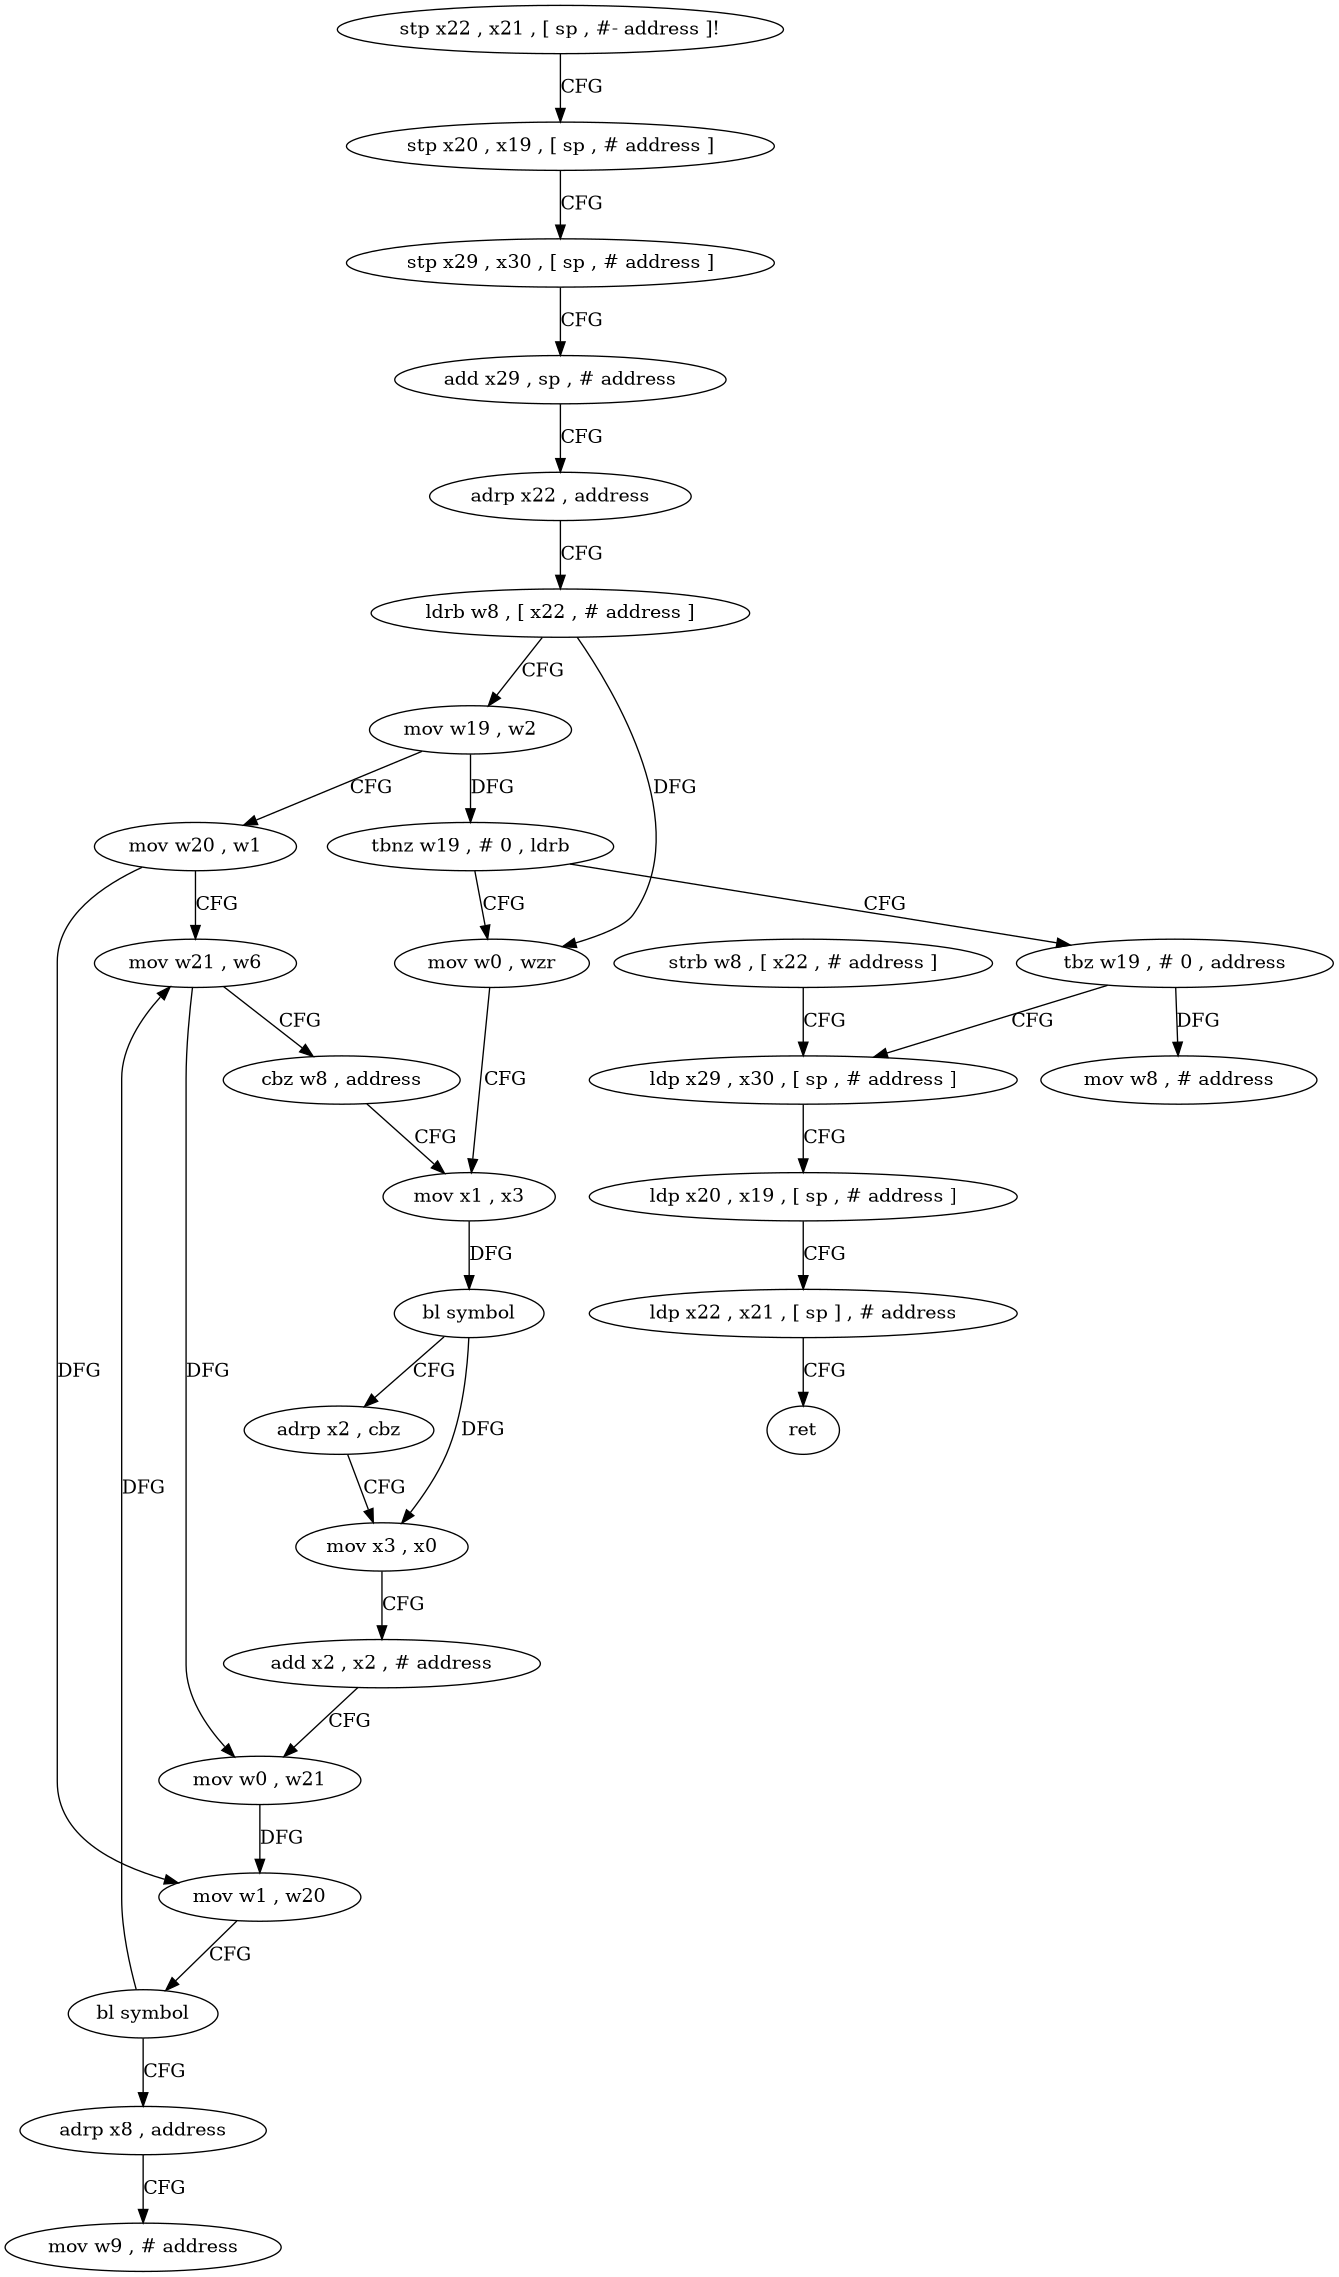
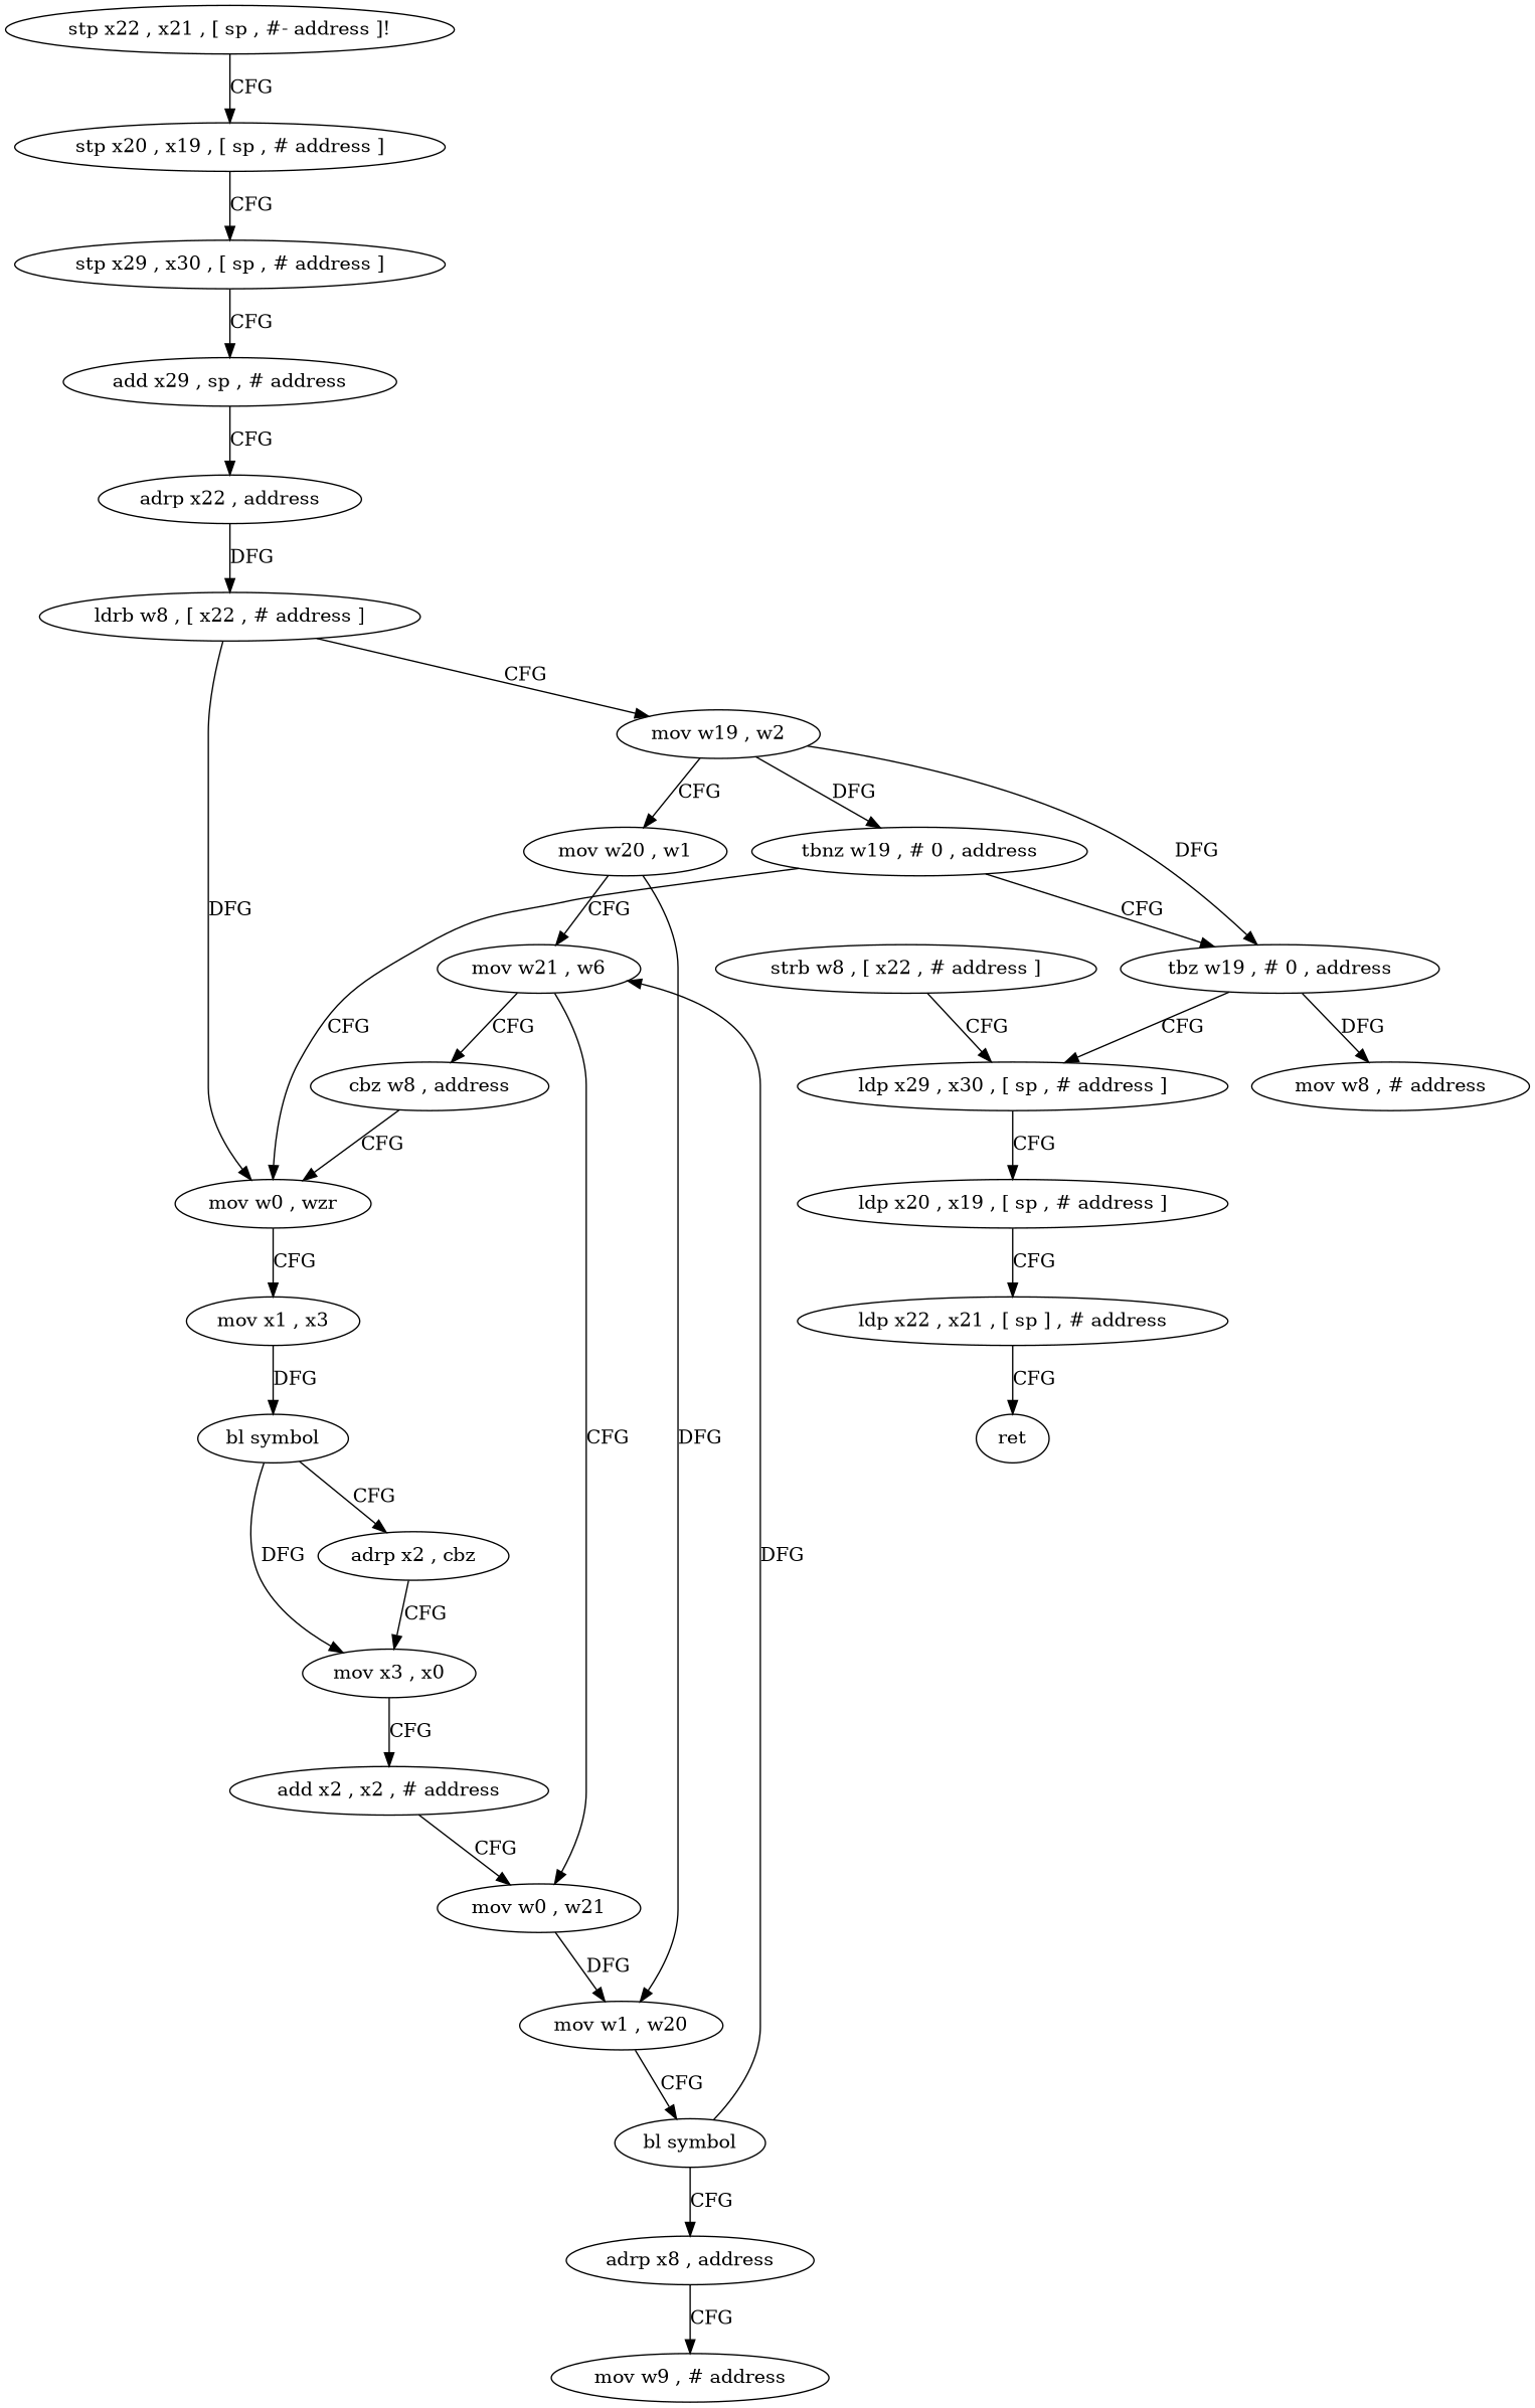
  digraph {
    n1 [label="stp x22 , x21 , [ sp , #- address ]!"]
    n2 [label="stp x20 , x19 , [ sp , # address ]"]
    n3 [label="stp x29 , x30 , [ sp , # address ]"]
    n4 [label="add x29 , sp , # address"]
    n5 [label="adrp x22 , address"]
    n6 [label="ldrb w8 , [ x22 , # address ]"]
    n7 [label="mov w19 , w2"]
    n8 [label="mov w0 , wzr"]
    n9 [label="mov w20 , w1"]
-   n10 [label="tbnz w19 , # 0 , ldrb"]
+   n10 [label="tbnz w19 , # 0 , address"]
    n11 [label="tbz w19 , # 0 , address"]
    n12 [label="cbz w8 , address"]
    n13 [label="mov w21 , w6"]
    n14 [label="mov w1 , w20"]
    n15 [label="ldp x29 , x30 , [ sp , # address ]"]
    n16 [label="mov w8 , # address"]
    n17 [label="mov w0 , w21"]
    n18 [label="bl symbol"]
    n19 [label="mov x1 , x3"]
    n20 [label="bl symbol"]
    n21 [label="adrp x2 , cbz"]
    n22 [label="mov x3 , x0"]
    n23 [label="add x2 , x2 , # address"]
    n24 [label="adrp x8 , address"]
    n25 [label="mov w9 , # address"]
    n26 [label="ldp x20 , x19 , [ sp , # address ]"]
    n27 [label="ldp x22 , x21 , [ sp ] , # address"]
    n28 [label=ret]
    n29 [label="strb w8 , [ x22 , # address ]"]
    n1 -> n2 [label=CFG]
    n2 -> n3 [label=CFG]
    n3 -> n4 [label=CFG]
    n4 -> n5 [label=CFG]
-   n5 -> n6 [label=CFG]
+   n5 -> n6 [label=DFG]
    n6 -> n7 [label=CFG]
    n6 -> n8 [label=DFG]
    n7 -> n9 [label=CFG]
    n7 -> n10 [label=DFG]
+   n7 -> n11 [label=DFG]
    n8 -> n19 [label=CFG]
    n9 -> n13 [label=CFG]
    n9 -> n14 [label=DFG]
    n10 -> n8 [label=CFG]
    n10 -> n11 [label=CFG]
    n11 -> n15 [label=CFG]
    n11 -> n16 [label=DFG]
-   n12 -> n19 [label=CFG]
+   n12 -> n8 [label=CFG]
    n13 -> n12 [label=CFG]
-   n13 -> n17 [label=DFG]
+   n13 -> n17 [label=CFG]
    n14 -> n18 [label=CFG]
    n15 -> n26 [label=CFG]
    n17 -> n14 [label=DFG]
    n18 -> n13 [label=DFG]
    n18 -> n24 [label=CFG]
    n19 -> n20 [label=DFG]
    n20 -> n21 [label=CFG]
    n20 -> n22 [label=DFG]
    n21 -> n22 [label=CFG]
    n22 -> n23 [label=CFG]
    n23 -> n17 [label=CFG]
    n24 -> n25 [label=CFG]
    n26 -> n27 [label=CFG]
    n27 -> n28 [label=CFG]
    n29 -> n15 [label=CFG]
  }
